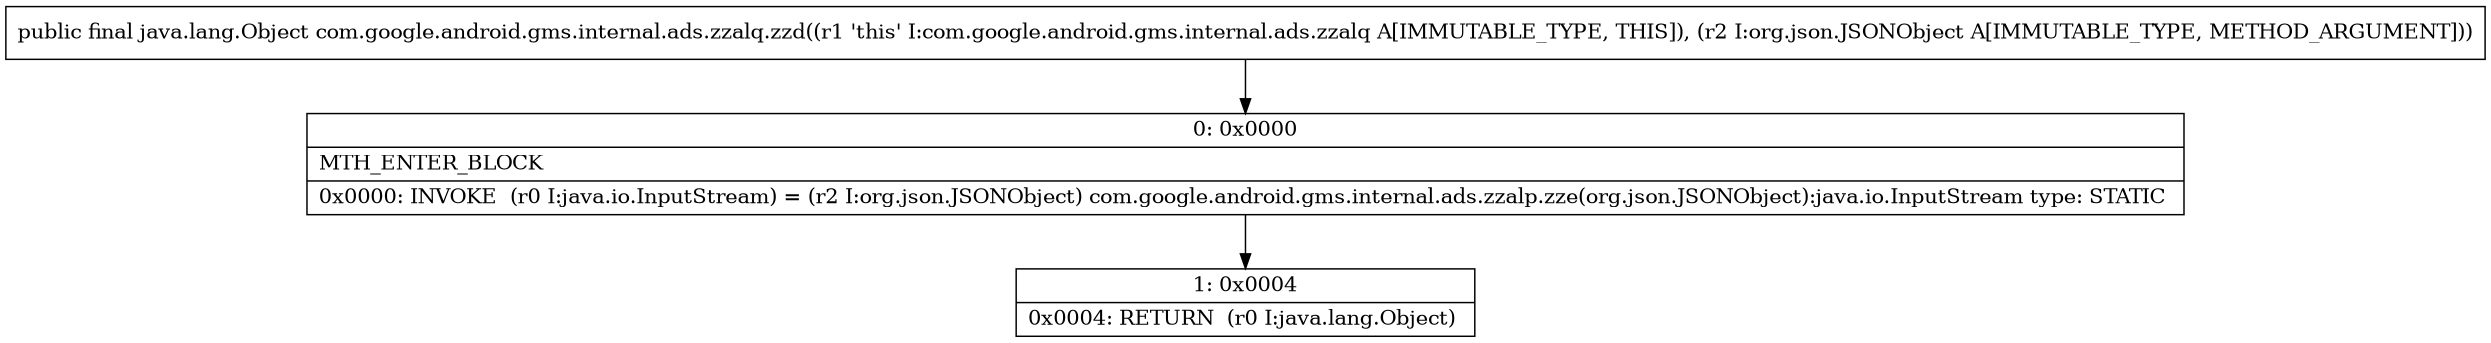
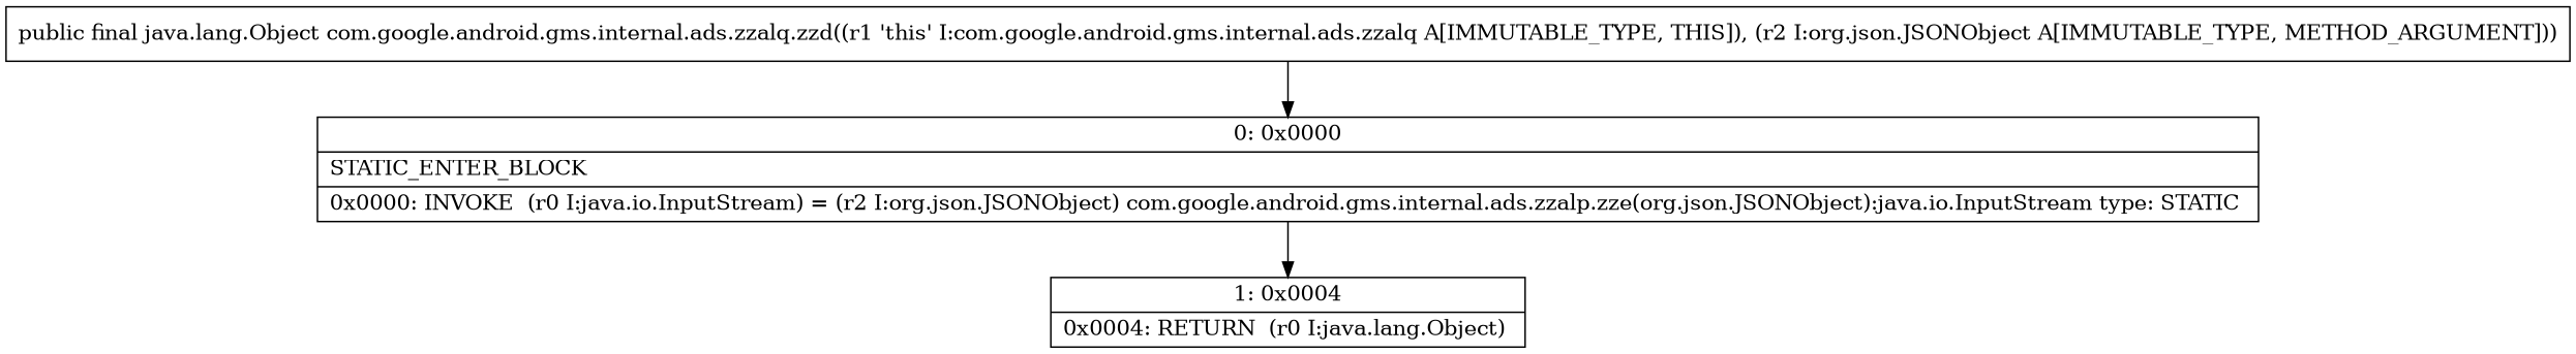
  digraph {
    node [shape=record]
-   n1 [label="{0\:\ 0x0000|MTH_ENTER_BLOCK\l|0x0000: INVOKE  (r0 I:java.io.InputStream) = (r2 I:org.json.JSONObject) com.google.android.gms.internal.ads.zzalp.zze(org.json.JSONObject):java.io.InputStream type: STATIC \l}"]
+   n1 [label="{0\:\ 0x0000|STATIC_ENTER_BLOCK\l|0x0000: INVOKE  (r0 I:java.io.InputStream) = (r2 I:org.json.JSONObject) com.google.android.gms.internal.ads.zzalp.zze(org.json.JSONObject):java.io.InputStream type: STATIC \l}"]
    n2 [label="{1\:\ 0x0004|0x0004: RETURN  (r0 I:java.lang.Object) \l}"]
    n3 [label="{public final java.lang.Object com.google.android.gms.internal.ads.zzalq.zzd((r1 'this' I:com.google.android.gms.internal.ads.zzalq A[IMMUTABLE_TYPE, THIS]), (r2 I:org.json.JSONObject A[IMMUTABLE_TYPE, METHOD_ARGUMENT])) }"]
    n1 -> n2
    n3 -> n1
  }
